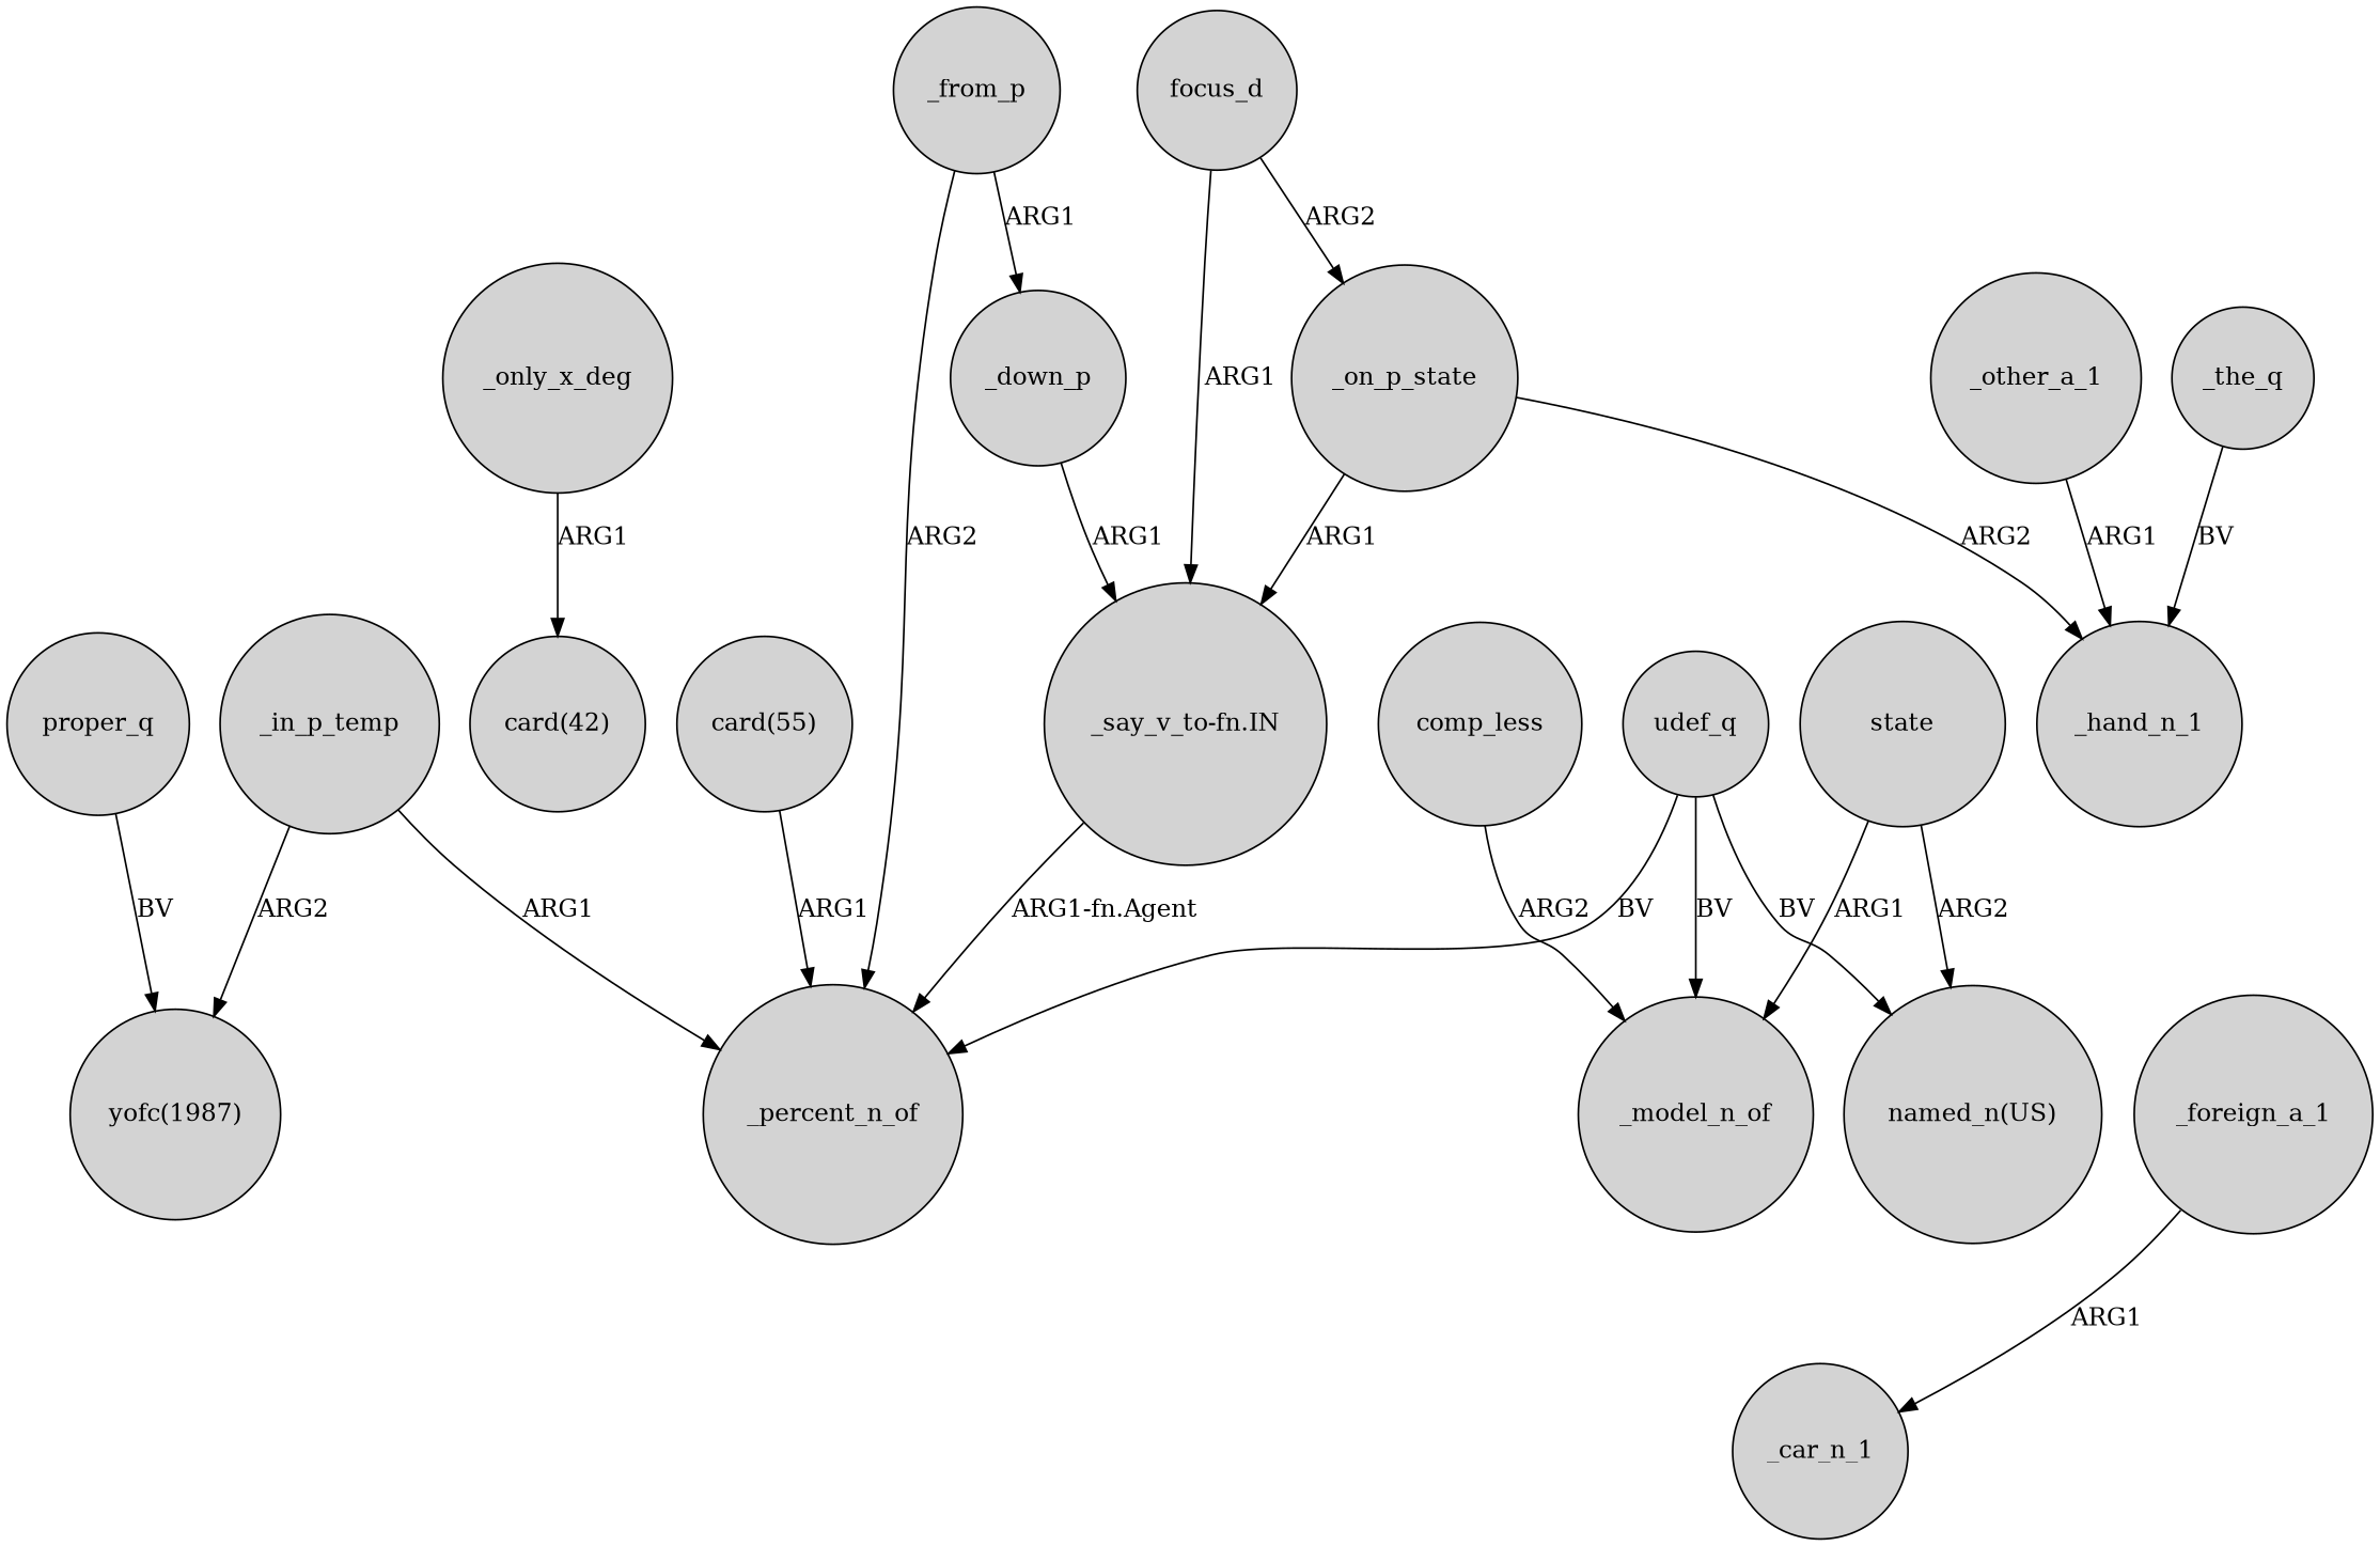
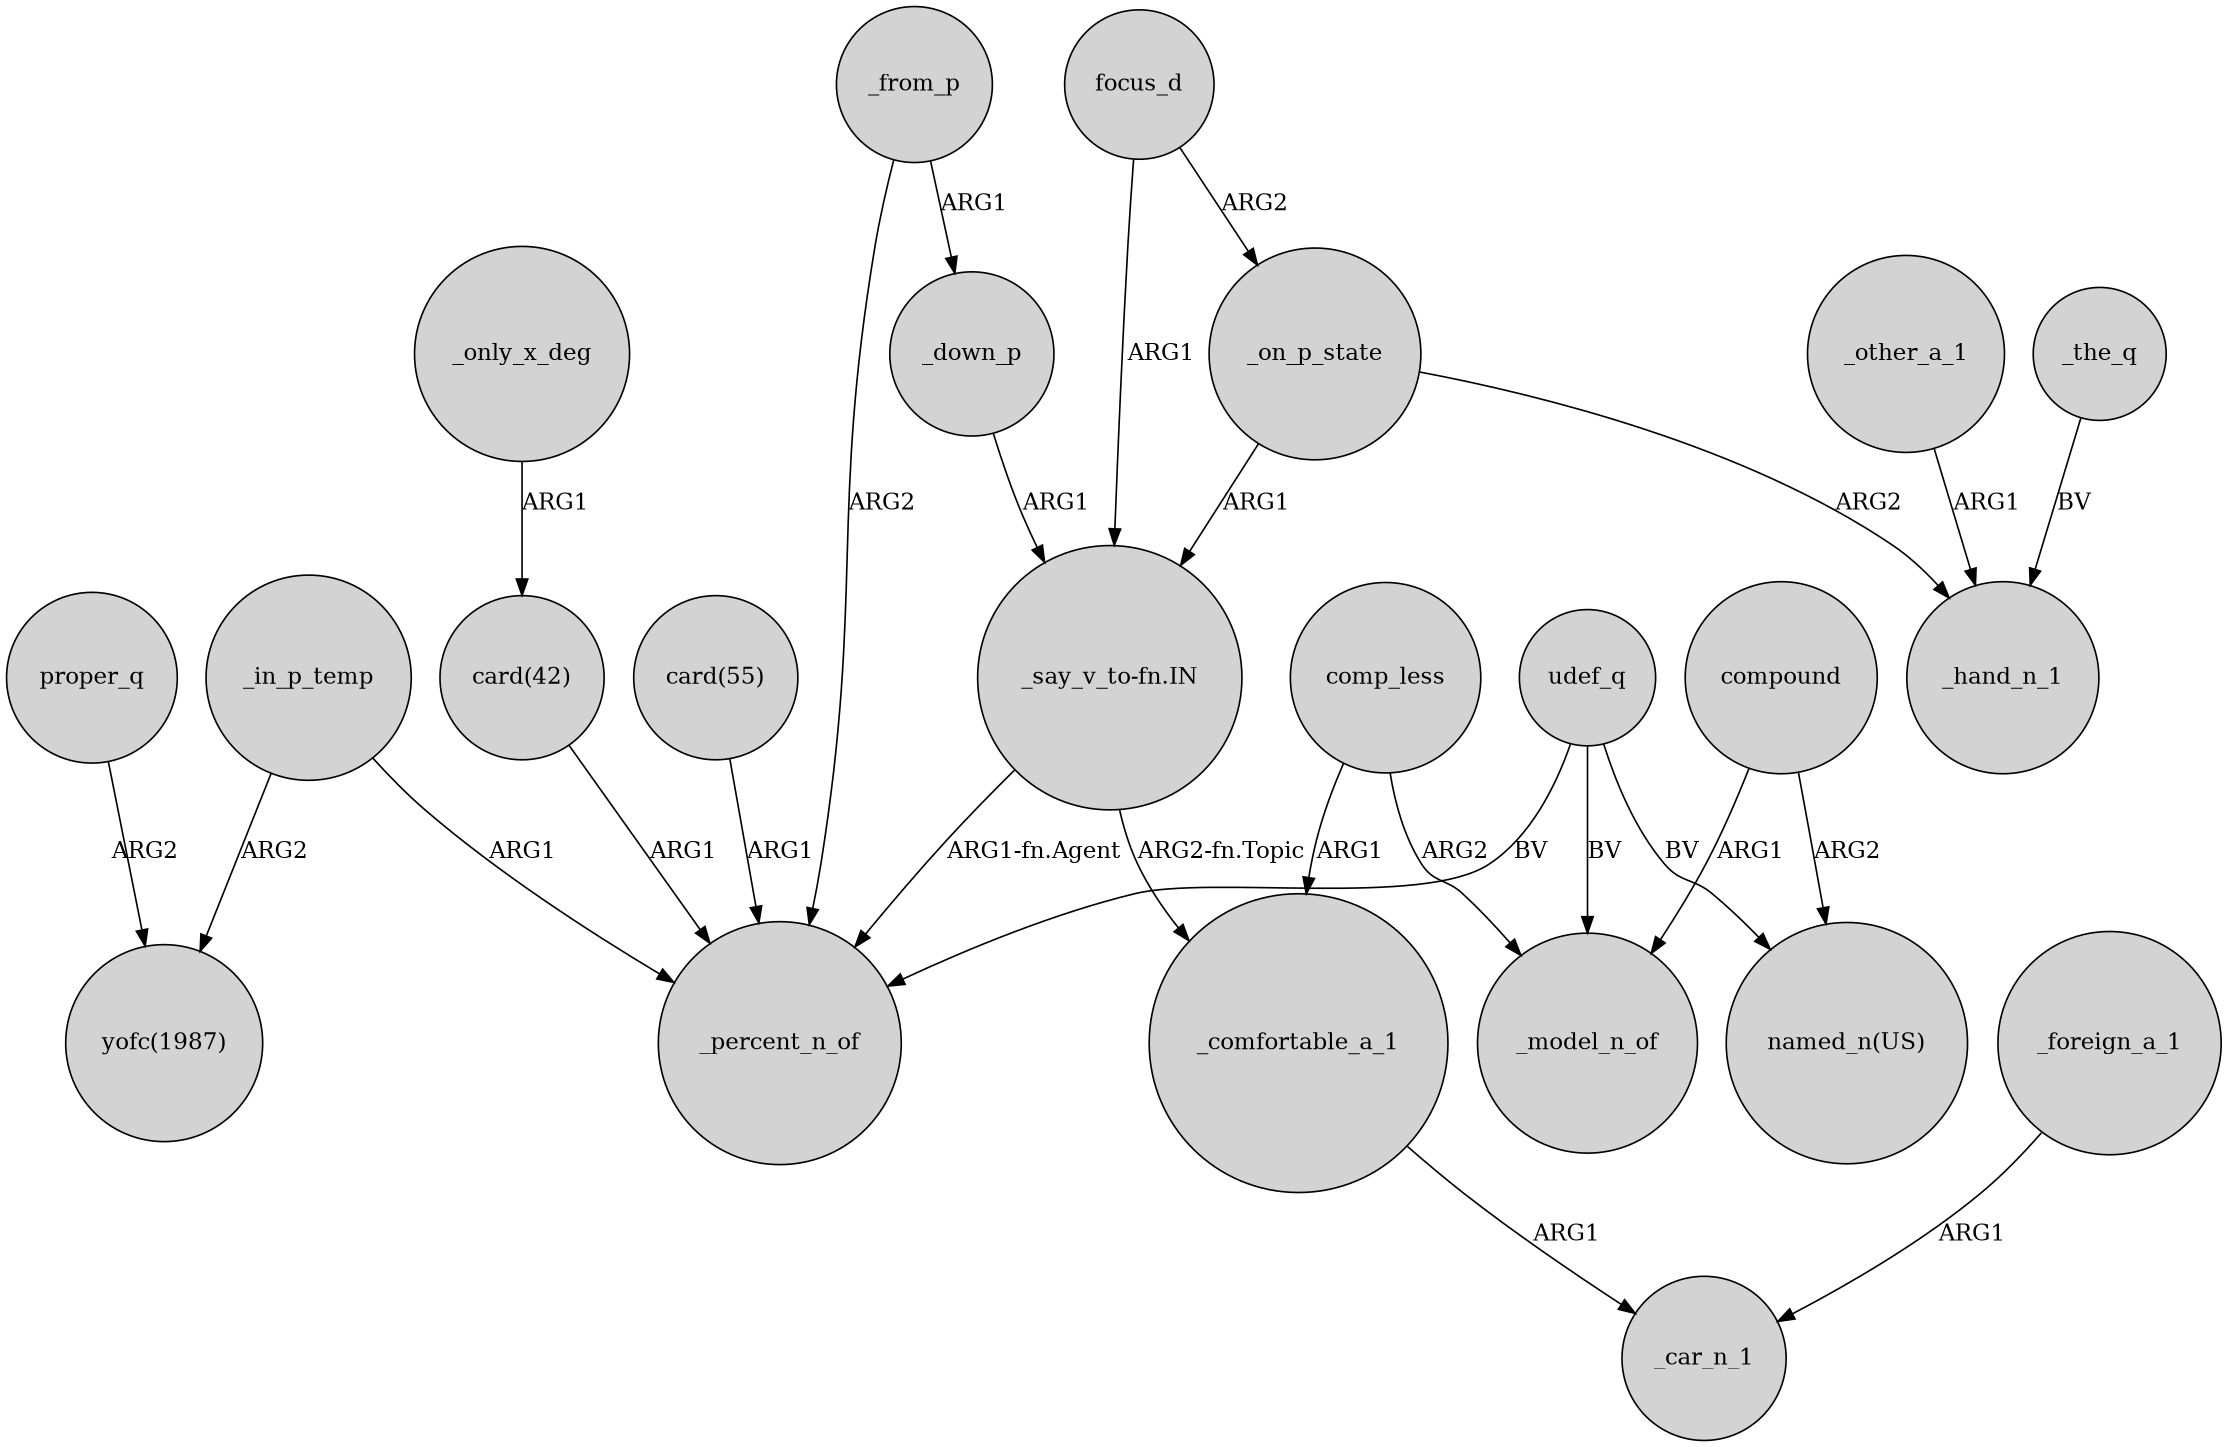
  digraph {
    node [shape=circle style=filled]
    _in_p_temp
    "yofc(1987)"
    _percent_n_of
    _only_x_deg
    "card(42)"
    udef_q
    "named_n(US)"
    _model_n_of
    _on_p_state
    "_say_v_to-fn.IN"
    _hand_n_1
+   _comfortable_a_1
    _car_n_1
    "card(55)"
    focus_d
    _from_p
    _down_p
    comp_less
-   compound [label=state]
+   compound
    _the_q
    _other_a_1
    proper_q
    _foreign_a_1
    _in_p_temp -> "yofc(1987)" [label=ARG2]
    _in_p_temp -> _percent_n_of [label=ARG1]
    _only_x_deg -> "card(42)" [label=ARG1]
+   "card(42)" -> _percent_n_of [label=ARG1]
    udef_q -> _percent_n_of [label=BV]
    udef_q -> "named_n(US)" [label=BV]
    udef_q -> _model_n_of [label=BV]
    _on_p_state -> "_say_v_to-fn.IN" [label=ARG1]
    _on_p_state -> _hand_n_1 [label=ARG2]
    "_say_v_to-fn.IN" -> _percent_n_of [label="ARG1-fn.Agent"]
+   "_say_v_to-fn.IN" -> _comfortable_a_1 [label="ARG2-fn.Topic"]
+   _comfortable_a_1 -> _car_n_1 [label=ARG1]
    "card(55)" -> _percent_n_of [label=ARG1]
    focus_d -> _on_p_state [label=ARG2]
    focus_d -> "_say_v_to-fn.IN" [label=ARG1]
    _from_p -> _percent_n_of [label=ARG2]
    _from_p -> _down_p [label=ARG1]
    _down_p -> "_say_v_to-fn.IN" [label=ARG1]
    comp_less -> _model_n_of [label=ARG2]
+   comp_less -> _comfortable_a_1 [label=ARG1]
    compound -> "named_n(US)" [label=ARG2]
    compound -> _model_n_of [label=ARG1]
    _the_q -> _hand_n_1 [label=BV]
    _other_a_1 -> _hand_n_1 [label=ARG1]
-   proper_q -> "yofc(1987)" [label=BV]
+   proper_q -> "yofc(1987)" [label=ARG2]
    _foreign_a_1 -> _car_n_1 [label=ARG1]
  }
